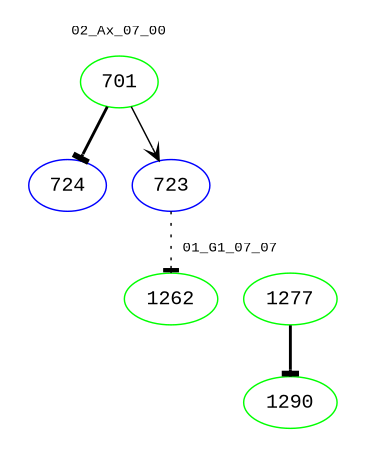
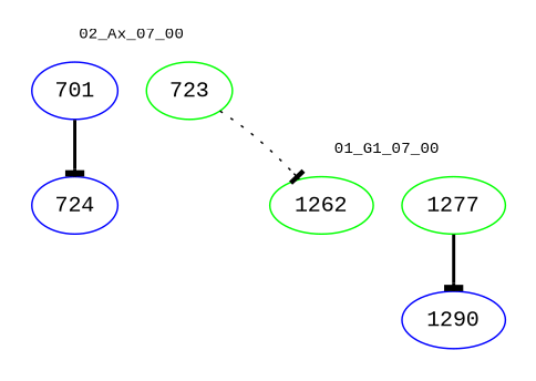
  digraph {
    fontname="Liberation Mono"
    node [color=green fontname="Liberation Mono"]
    edge [arrowhead=tee color=black fontname="Liberation Mono" style=bold]
-   n1 [label=701]
+   n1 [color=blue label=701]
    n2 [color=blue label=724]
-   n3 [color=blue label=723]
+   n3 [label=723]
    n4 [label=1277]
    n5 [label=1262]
-   n6 [label=1290]
+   n6 [color=blue label=1290]
    subgraph cluster_1 {
      color=white
      fontsize=10
      label="02_Ax_07_00"
      n1
      n2
      n3
    }
    subgraph cluster_2 {
      color=white
      fontsize=10
-     label="01_G1_07_07"
+     label="01_G1_07_00"
      n4
      n5
      n6
    }
    n1 -> n2
-   n1 -> n3 [arrowhead=vee style=solid]
    n3 -> n5 [style=dotted]
    n4 -> n6
  }
